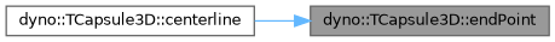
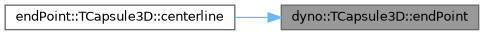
  digraph {
    rankdir=RL
    node [fontname=Helvetica fontsize=10 shape=box style=filled]
    n1 [color=gray40 fillcolor=grey60 fontcolor=black height=0.2 label="dyno::TCapsule3D::endPoint" width=0.4]
-   n2 [color=grey40 fillcolor=white height=0.2 label="dyno::TCapsule3D::centerline" width=0.4]
+   n2 [color=grey40 fillcolor=white height=0.2 label="endPoint::TCapsule3D::centerline" width=0.4]
    n1 -> n2 [color=steelblue1 dir=back fontname=Helvetica fontsize=10 labelfontname=Helvetica labelfontsize=10 style=solid]
  }
